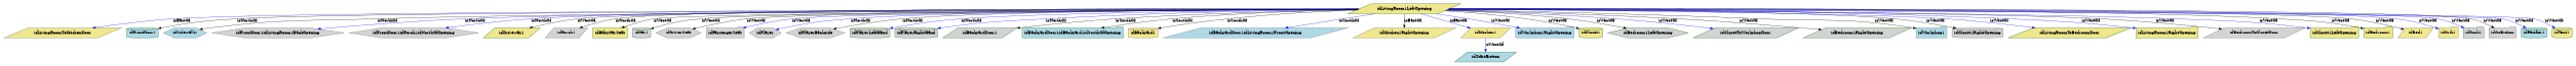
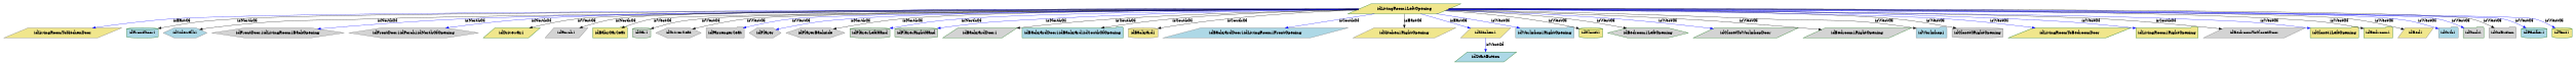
  strict digraph {
    node [color=darkgreen fillcolor=lightgrey node_type=entity_node shape=parallelogram style=filled]
    edge [color=black edge_type=relationship]
    idLivingRoom1LeftOpening [fillcolor=khaki]
    idLivingRoomToKitchenDoor [color=gray40 fillcolor=khaki]
    idFrontDoor1 [fillcolor=lightblue shape=cylinder]
    idSidewalk1 [color=gray40 fillcolor=lightblue shape=hexagon]
    idFrontDoor1idLivingRoom1BackOpening [color=gray40 shape=hexagon]
    idFrontDoor1idPorch1idNorthOfOpening [color=gray40 shape=hexagon]
    idDriveway1 [fillcolor=khaki]
    idPorch1 [color=gray40]
    idBabyCarSeat [fillcolor=khaki shape=folder]
    idCar1 [shape=cylinder]
    idDriverSeat [color=gray40 shape=hexagon]
    idPassengerSeat [color=gray40 shape=folder]
    idPlayer [color=gray40 shape=hexagon]
    idPlayerBackside [color=gray40 shape=hexagon]
    idPlayerLeftHand [shape=cylinder]
    idPlayerRightHand [shape=cylinder]
    idBackyardDoor1
    idBackyardDoor1idBackyard1idSouthOfOpening [fillcolor=lightblue shape=folder]
    idBackyard1 [color=gray40 fillcolor=khaki shape=cylinder]
    idBackyardDoor1idLivingRoom1FrontOpening [color=gray40 fillcolor=lightblue]
    idKitchen1RightOpening [color=gray40 fillcolor=khaki]
    idKitchen1 [color=gray40 fillcolor=khaki]
    n23 [color=gray40 fillcolor=lightblue label=idWorkshop1RightOpening shape=folder]
    idCloset1 [fillcolor=khaki shape=cylinder]
    idBedroom1LeftOpening [shape=hexagon]
    idClosetToWorkshopDoor
    idBedroom1RightOpening
    idWorkshop1 [color=gray40 fillcolor=lightblue shape=folder]
-   idCloset1RightOpening [color=gray40 shape=cylinder]
+   idCloset1RightOpening [color=gray40 shape=cylinder label=idCloset0RightOpening]
    idLivingRoomToBedroomDoor [fillcolor=khaki]
    idLivingRoom1RightOpening [fillcolor=khaki shape=folder]
    idBedroomToClosetDoor [color=gray40]
    idCloset1LeftOpening [fillcolor=khaki shape=folder]
    idBedroom1 [fillcolor=khaki shape=folder]
    idBed1 [color=gray40 fillcolor=khaki]
-   idCrib1 [color=gray40 fillcolor=khaki shape=folder]
+   idCrib1 [color=gray40 fillcolor=lightblue shape=folder]
    idDock1 [shape=folder]
    idGoButton [color=gray40 shape=folder]
    idPacifier1 [fillcolor=lightblue shape=cylinder]
    idTent1 [fillcolor=khaki shape=cylinder]
    idStartButton [fillcolor=lightblue]
    idLivingRoom1LeftOpening -> idLivingRoomToKitchenDoor [color=blue label=isEastOf]
    idLivingRoom1LeftOpening -> idFrontDoor1 [label=isNorthOf]
    idLivingRoom1LeftOpening -> idSidewalk1 [label=isNorthOf]
    idLivingRoom1LeftOpening -> idFrontDoor1idLivingRoom1BackOpening [color=blue label=isNorthOf]
    idLivingRoom1LeftOpening -> idFrontDoor1idPorch1idNorthOfOpening [color=blue label=isNorthOf]
    idLivingRoom1LeftOpening -> idDriveway1 [label=isWestOf]
    idLivingRoom1LeftOpening -> idPorch1 [label=isNorthOf]
    idLivingRoom1LeftOpening -> idBabyCarSeat [label=isWestOf]
    idLivingRoom1LeftOpening -> idCar1 [label=isWestOf]
    idLivingRoom1LeftOpening -> idDriverSeat [label=isWestOf]
    idLivingRoom1LeftOpening -> idPassengerSeat [color=blue label=isWestOf]
    idLivingRoom1LeftOpening -> idPlayer [color=blue label=isNorthOf]
    idLivingRoom1LeftOpening -> idPlayerBackside [label=isNorthOf]
    idLivingRoom1LeftOpening -> idPlayerLeftHand [color=blue label=isNorthOf]
    idLivingRoom1LeftOpening -> idPlayerRightHand [color=blue label=isNorthOf]
    idLivingRoom1LeftOpening -> idBackyardDoor1 [label=isSouthOf]
    idLivingRoom1LeftOpening -> idBackyardDoor1idBackyard1idSouthOfOpening [label=isSouthOf]
    idLivingRoom1LeftOpening -> idBackyard1 [label=isSouthOf]
    idLivingRoom1LeftOpening -> idBackyardDoor1idLivingRoom1FrontOpening [color=blue label=isSouthOf]
    idLivingRoom1LeftOpening -> idKitchen1RightOpening [label=isEastOf]
    idLivingRoom1LeftOpening -> idKitchen1 [color=blue label=isEastOf]
    idLivingRoom1LeftOpening -> n23 [color=blue label=isWestOf]
    idLivingRoom1LeftOpening -> idCloset1 [label=isWestOf]
    idLivingRoom1LeftOpening -> idBedroom1LeftOpening [label=isWestOf]
    idLivingRoom1LeftOpening -> idClosetToWorkshopDoor [color=blue label=isWestOf]
    idLivingRoom1LeftOpening -> idBedroom1RightOpening [label=isWestOf]
    idLivingRoom1LeftOpening -> idWorkshop1 [label=isWestOf]
    idLivingRoom1LeftOpening -> idCloset1RightOpening [label=isWestOf]
    idLivingRoom1LeftOpening -> idLivingRoomToBedroomDoor [color=blue label=isWestOf]
    idLivingRoom1LeftOpening -> idLivingRoom1RightOpening [color=blue label=isWestOf]
-   idLivingRoom1LeftOpening -> idBedroomToClosetDoor [label=isWestOf]
+   idLivingRoom1LeftOpening -> idBedroomToClosetDoor [label=isSouthOf]
    idLivingRoom1LeftOpening -> idCloset1LeftOpening [color=blue label=isWestOf]
    idLivingRoom1LeftOpening -> idBedroom1 [label=isWestOf]
    idLivingRoom1LeftOpening -> idBed1 [label=isWestOf]
    idLivingRoom1LeftOpening -> idCrib1 [color=blue label=isWestOf]
    idLivingRoom1LeftOpening -> idDock1 [color=blue label=isWestOf]
    idLivingRoom1LeftOpening -> idGoButton [label=isWestOf]
    idLivingRoom1LeftOpening -> idPacifier1 [color=blue label=isWestOf]
    idLivingRoom1LeftOpening -> idTent1 [color=blue label=isWestOf]
    idKitchen1 -> idStartButton [color=blue label=isWestOf]
  }
